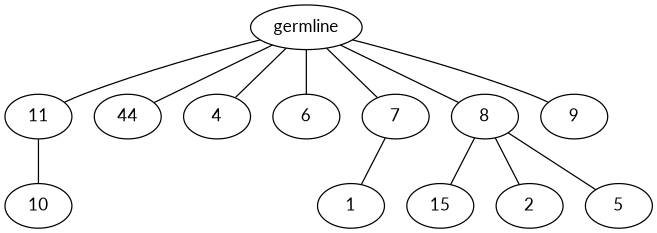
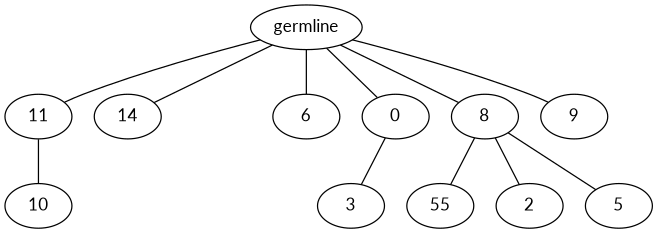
  graph {
    fontname=Lato
    node [fontname=Lato]
    edge [fontname=Lato]
    n1 [label=germline]
    n2 [label=11]
-   n3 [label=44]
-   n4 [label=4]
+   n3 [label=14]
    n5 [label=6]
-   n6 [label=7]
+   n6 [label=0]
    n7 [label=8]
    n8 [label=9]
    n9 [label=10]
-   n10 [label=1]
-   n11 [label=15]
+   n10 [label=3]
+   n11 [label=55]
    n12 [label=2]
    n13 [label=5]
    n1 -- n2
    n1 -- n3
-   n1 -- n4
    n1 -- n5
    n1 -- n6
    n1 -- n7
    n1 -- n8
    n2 -- n9
    n6 -- n10
    n7 -- n11
    n7 -- n12
    n7 -- n13
  }
